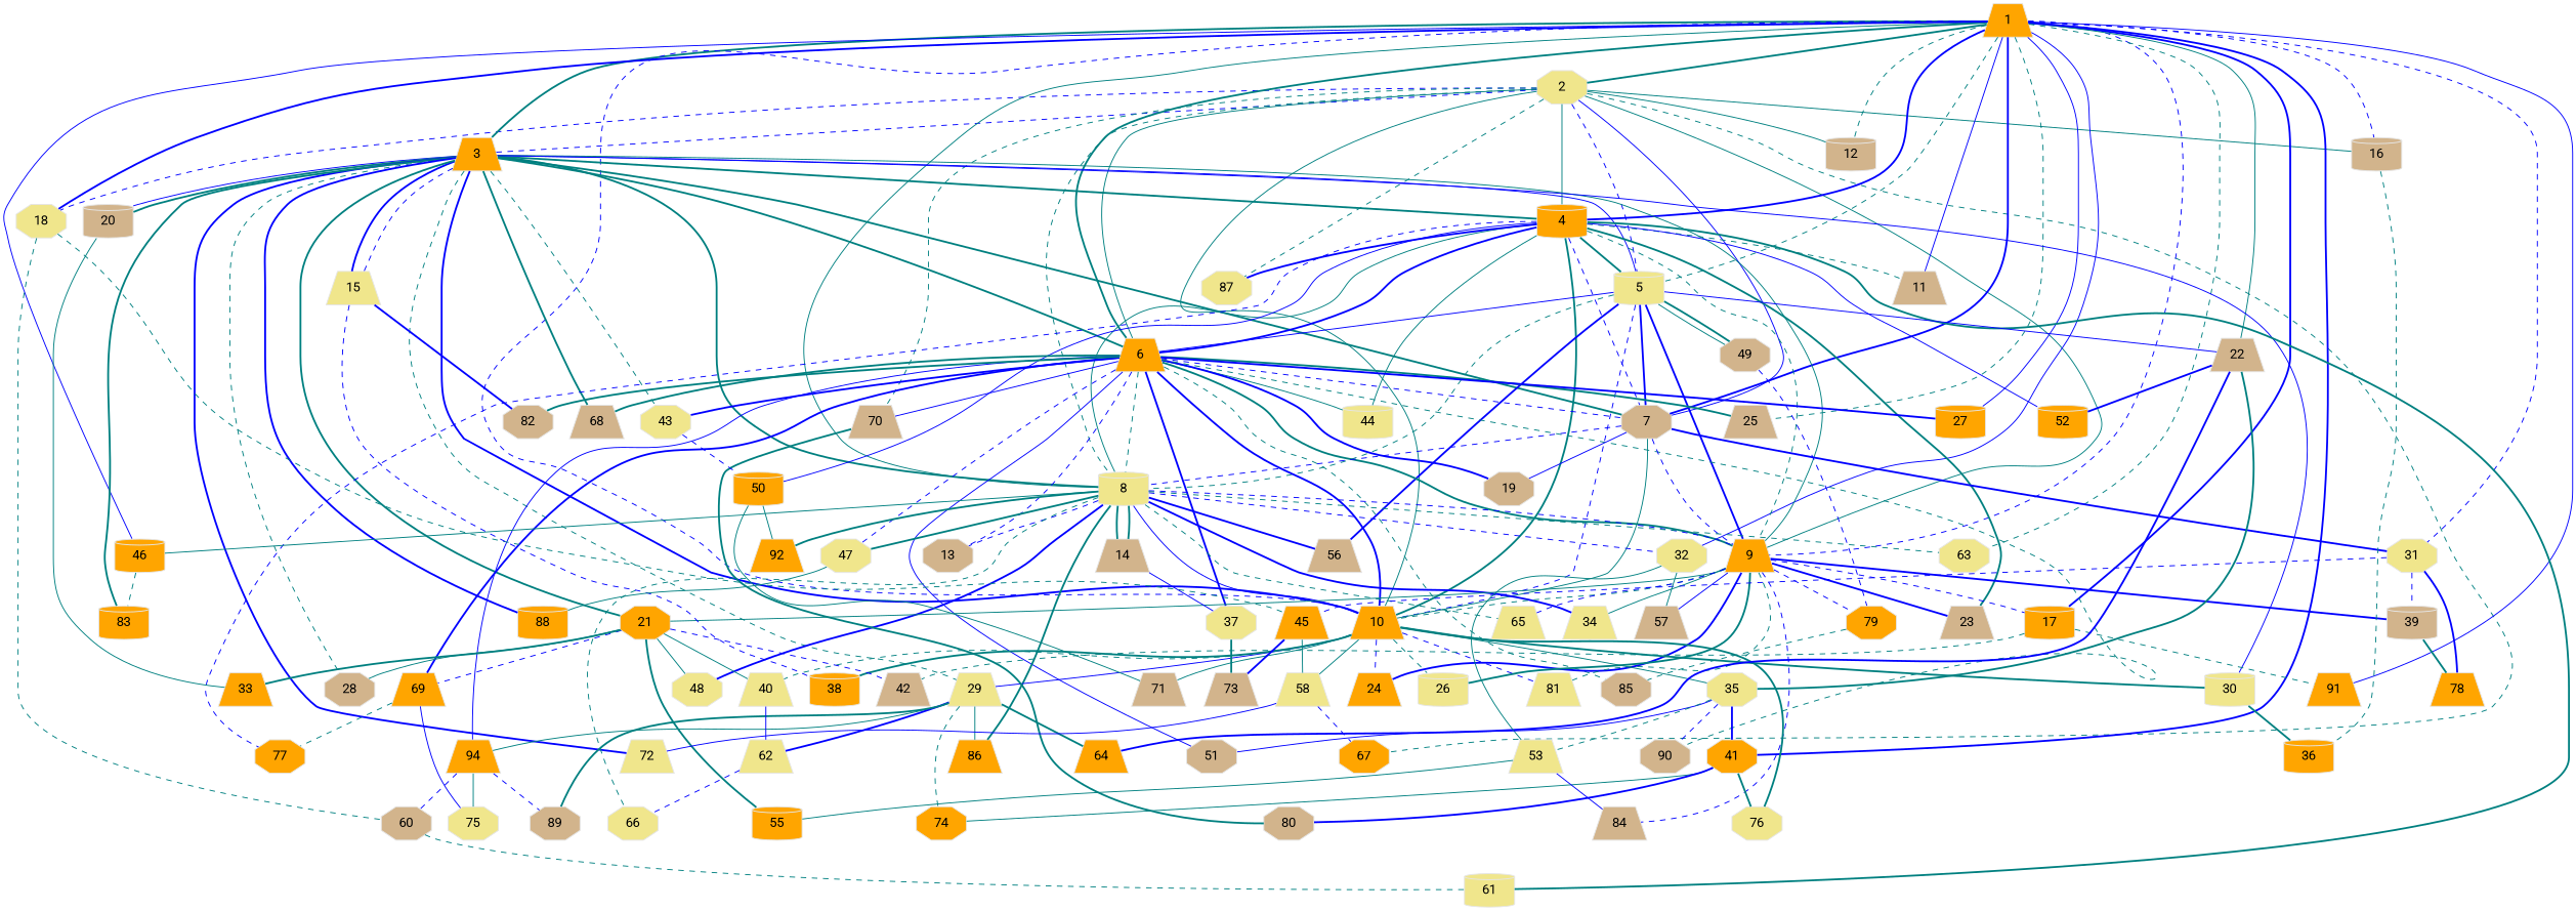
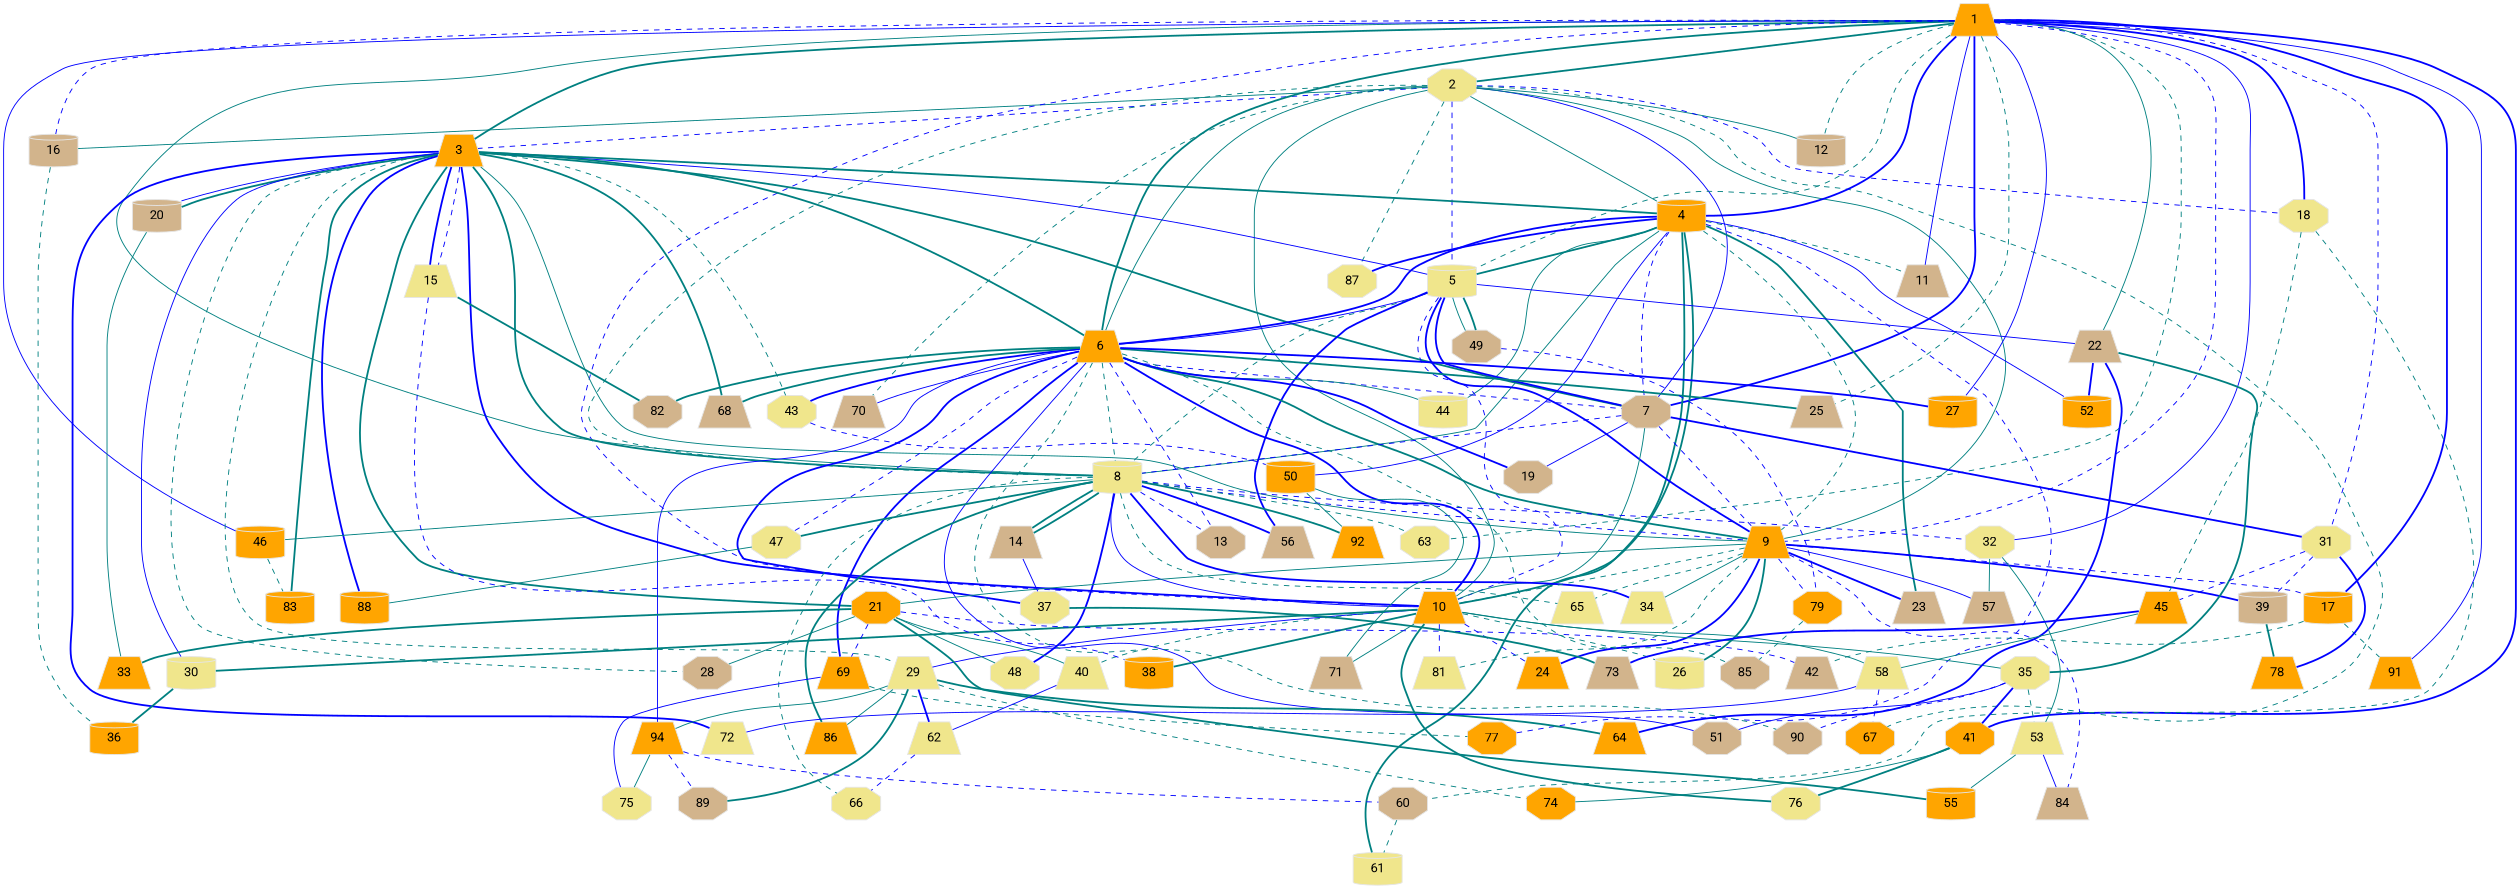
  graph {
    fontname=Roboto
    node [color=gray90 fillcolor=orange fontname=Roboto shape=trapezium style=filled]
    edge [color=teal fontname=Roboto style=bold]
    2 [fillcolor=khaki shape=octagon]
    1
    3
    4 [shape=cylinder]
    5 [fillcolor=khaki shape=cylinder]
    6
    7 [fillcolor=tan shape=octagon]
    8 [fillcolor=khaki shape=cylinder]
    9
    10
    11 [fillcolor=tan]
    12 [fillcolor=tan shape=cylinder]
    16 [fillcolor=tan shape=cylinder]
    17 [shape=cylinder]
    18 [fillcolor=khaki shape=octagon]
    22 [fillcolor=tan]
    25 [fillcolor=tan]
    27 [shape=cylinder]
    31 [fillcolor=khaki shape=octagon]
    32 [fillcolor=khaki shape=octagon]
    41 [shape=octagon]
    46 [shape=cylinder]
    63 [fillcolor=khaki shape=octagon]
    91
    67 [shape=octagon]
    70 [fillcolor=tan]
    87 [fillcolor=khaki shape=octagon]
    15 [fillcolor=khaki]
    20 [fillcolor=tan shape=cylinder]
    21 [shape=octagon]
    28 [fillcolor=tan shape=octagon]
    29 [fillcolor=khaki]
    30 [fillcolor=khaki shape=cylinder]
    43 [fillcolor=khaki shape=octagon]
    68 [fillcolor=tan]
    72 [fillcolor=khaki]
    83 [shape=cylinder]
    88 [shape=cylinder]
    23 [fillcolor=tan]
    44 [fillcolor=khaki shape=cylinder]
    50 [shape=cylinder]
    52 [shape=cylinder]
    61 [fillcolor=khaki shape=cylinder]
    77 [shape=octagon]
    49 [fillcolor=tan shape=octagon]
    56 [fillcolor=tan]
    13 [fillcolor=tan shape=octagon]
    19 [fillcolor=tan shape=octagon]
    37 [fillcolor=khaki shape=octagon]
    47 [fillcolor=khaki shape=octagon]
    51 [fillcolor=tan shape=octagon]
    n52 [label=94]
    69
    82 [fillcolor=tan shape=octagon]
    85 [fillcolor=tan shape=octagon]
    90 [fillcolor=tan shape=octagon]
    14 [fillcolor=tan]
    34 [fillcolor=khaki]
    48 [fillcolor=khaki shape=octagon]
    65 [fillcolor=khaki]
    66 [fillcolor=khaki shape=octagon]
    86
    92
    24
    26 [fillcolor=khaki shape=cylinder]
    39 [fillcolor=tan shape=cylinder]
    57 [fillcolor=tan]
    79 [shape=octagon]
    81 [fillcolor=khaki]
    84 [fillcolor=tan]
    35 [fillcolor=khaki shape=octagon]
    38 [shape=cylinder]
    40 [fillcolor=khaki]
    58 [fillcolor=khaki]
    71 [fillcolor=tan]
    76 [fillcolor=khaki shape=octagon]
    36 [shape=cylinder]
    42 [fillcolor=tan]
    45
    60 [fillcolor=tan shape=octagon]
    64
    78
    53 [fillcolor=khaki]
    74 [shape=octagon]
-   80 [fillcolor=tan shape=octagon]
    33
    55 [shape=cylinder]
    62 [fillcolor=khaki]
    89 [fillcolor=tan shape=octagon]
    73 [fillcolor=tan]
    75 [fillcolor=khaki shape=octagon]
    2 -- 3 [color=blue style=dashed]
    2 -- 4 [style=solid]
    2 -- 5 [color=blue style=dashed]
    2 -- 6 [style=solid]
    2 -- 7 [color=blue style=solid]
    2 -- 8 [style=dashed]
    2 -- 9 [style=solid]
    2 -- 10 [style=solid]
    2 -- 12 [style=solid]
    2 -- 16 [style=solid]
    2 -- 18 [color=blue style=dashed]
    2 -- 67 [style=dashed]
    2 -- 70 [style=dashed]
    2 -- 87 [style=dashed]
    1 -- 2
    1 -- 3
    1 -- 4 [color=blue]
    1 -- 5 [style=dashed]
    1 -- 6
    1 -- 7 [color=blue]
    1 -- 8 [style=solid]
    1 -- 9 [color=blue style=dashed]
    1 -- 10 [color=blue style=dashed]
    1 -- 11 [color=blue style=solid]
    1 -- 12 [style=dashed]
    1 -- 16 [color=blue style=dashed]
    1 -- 17 [color=blue]
    1 -- 18 [color=blue]
    1 -- 22 [style=solid]
    1 -- 25 [style=dashed]
    1 -- 27 [color=blue style=solid]
    1 -- 31 [color=blue style=dashed]
    1 -- 32 [color=blue style=solid]
    1 -- 41 [color=blue]
    1 -- 46 [color=blue style=solid]
    1 -- 63 [style=dashed]
    1 -- 91 [color=blue style=solid]
    3 -- 4
    3 -- 5 [color=blue style=solid]
    3 -- 6
    3 -- 7
    3 -- 8
    3 -- 9 [style=solid]
    3 -- 10 [color=blue]
    3 -- 15 [color=blue]
    3 -- 15 [color=blue style=dashed]
    3 -- 20 [color=blue style=solid]
    3 -- 20
    3 -- 21
    3 -- 28 [style=dashed]
    3 -- 29 [style=dashed]
    3 -- 30 [color=blue style=solid]
    3 -- 43 [style=dashed]
    3 -- 68
    3 -- 72 [color=blue]
    3 -- 83
    3 -- 88 [color=blue]
    4 -- 5
    4 -- 6 [color=blue]
    4 -- 7 [color=blue style=dashed]
    4 -- 8 [style=solid]
    4 -- 9 [style=dashed]
    4 -- 10
    4 -- 11 [style=dashed]
    4 -- 87 [color=blue]
    4 -- 23
    4 -- 44 [style=solid]
    4 -- 50 [color=blue style=solid]
    4 -- 52 [color=blue style=solid]
    4 -- 61
    4 -- 77 [color=blue style=dashed]
    5 -- 6 [color=blue style=solid]
    5 -- 7 [color=blue]
    5 -- 8 [style=dashed]
    5 -- 9 [color=blue]
    5 -- 10 [color=blue style=dashed]
    5 -- 22 [color=blue style=solid]
    5 -- 49 [style=solid]
    5 -- 49
    5 -- 56 [color=blue]
    6 -- 7 [color=blue style=dashed]
    6 -- 8 [style=dashed]
    6 -- 9
    6 -- 10 [color=blue]
    6 -- 25
    6 -- 27 [color=blue]
    6 -- 70 [color=blue style=solid]
    6 -- 43 [color=blue]
    6 -- 68
    6 -- 44 [style=solid]
    6 -- 13 [color=blue style=dashed]
    6 -- 19 [color=blue]
    6 -- 37 [color=blue]
    6 -- 47 [color=blue style=dashed]
    6 -- 51 [color=blue style=solid]
    6 -- n52 [color=blue style=solid]
    6 -- 69 [color=blue]
    6 -- 82
    6 -- 85 [style=dashed]
    6 -- 90 [style=dashed]
    7 -- 8 [color=blue style=dashed]
    7 -- 9 [color=blue style=dashed]
    7 -- 10 [style=solid]
    7 -- 31 [color=blue]
    7 -- 19 [color=blue style=solid]
    8 -- 9 [color=blue style=dashed]
    8 -- 10 [color=blue style=solid]
    8 -- 32 [color=blue style=dashed]
    8 -- 46 [style=solid]
    8 -- 63 [style=dashed]
    8 -- 56 [color=blue]
    8 -- 13 [color=blue style=dashed]
    8 -- 47
    8 -- 14
    8 -- 14
    8 -- 34 [color=blue]
    8 -- 48 [color=blue]
    8 -- 65 [style=dashed]
    8 -- 66 [style=dashed]
    8 -- 86
    8 -- 92
    9 -- 10 [style=dashed]
    9 -- 17 [color=blue style=dashed]
    9 -- 21 [style=solid]
    9 -- 23 [color=blue]
    9 -- 34 [style=solid]
-   9 -- 65 [color=blue style=dashed]
+   9 -- 65 [style=dashed]
    9 -- 24 [color=blue]
    9 -- 26
    9 -- 39 [color=blue]
    9 -- 57 [color=blue style=solid]
    9 -- 79 [color=blue style=dashed]
    9 -- 81 [style=dashed]
    9 -- 84 [color=blue style=dashed]
    10 -- 29 [color=blue style=solid]
    10 -- 30
    10 -- 24 [color=blue style=dashed]
    10 -- 26 [style=dashed]
    10 -- 81 [color=blue style=dashed]
    10 -- 35 [style=solid]
    10 -- 38
    10 -- 40 [style=dashed]
    10 -- 58 [style=solid]
    10 -- 71 [style=solid]
    10 -- 76
    16 -- 36 [style=dashed]
    17 -- 91 [style=dashed]
    17 -- 42 [style=dashed]
    18 -- 45 [style=dashed]
    18 -- 60 [style=dashed]
    22 -- 52 [color=blue]
    22 -- 35
    22 -- 64 [color=blue]
    31 -- 39 [color=blue style=dashed]
    31 -- 45 [color=blue style=dashed]
    31 -- 78 [color=blue]
    32 -- 57 [style=solid]
    32 -- 53 [style=solid]
    41 -- 76
    41 -- 74 [style=solid]
-   41 -- 80 [color=blue]
    46 -- 83 [style=dashed]
-   70 -- 80
-   15 -- 82 [color=blue]
+   15 -- 82
    15 -- 38 [color=blue style=dashed]
    20 -- 33 [style=solid]
    21 -- 28 [style=solid]
    21 -- 69 [color=blue style=dashed]
    21 -- 48 [style=solid]
    21 -- 40 [style=solid]
    21 -- 42 [color=blue style=dashed]
    21 -- 33
    21 -- 55
    29 -- n52 [style=solid]
    29 -- 86 [style=solid]
    29 -- 64
    29 -- 74 [style=dashed]
    29 -- 62 [color=blue]
    29 -- 89
    30 -- 36
    43 -- 50 [color=blue style=dashed]
    50 -- 92 [style=solid]
    50 -- 71 [style=solid]
    49 -- 79 [color=blue style=dashed]
    37 -- 73
    47 -- 88 [style=solid]
    n52 -- 60 [color=blue style=dashed]
    n52 -- 89 [color=blue style=dashed]
    n52 -- 75 [style=solid]
    69 -- 77 [style=dashed]
    69 -- 75 [color=blue style=solid]
    14 -- 37 [color=blue style=solid]
    39 -- 78
    79 -- 85 [style=dashed]
    35 -- 41 [color=blue]
    35 -- 51 [color=blue style=solid]
    35 -- 90 [color=blue style=dashed]
    35 -- 53 [style=dashed]
    40 -- 62 [color=blue style=solid]
    58 -- 67 [color=blue style=dashed]
    58 -- 72 [color=blue style=solid]
    45 -- 58 [style=solid]
    45 -- 73 [color=blue]
    60 -- 61 [style=dashed]
    53 -- 84 [color=blue style=solid]
    53 -- 55 [style=solid]
    62 -- 66 [color=blue style=dashed]
  }
